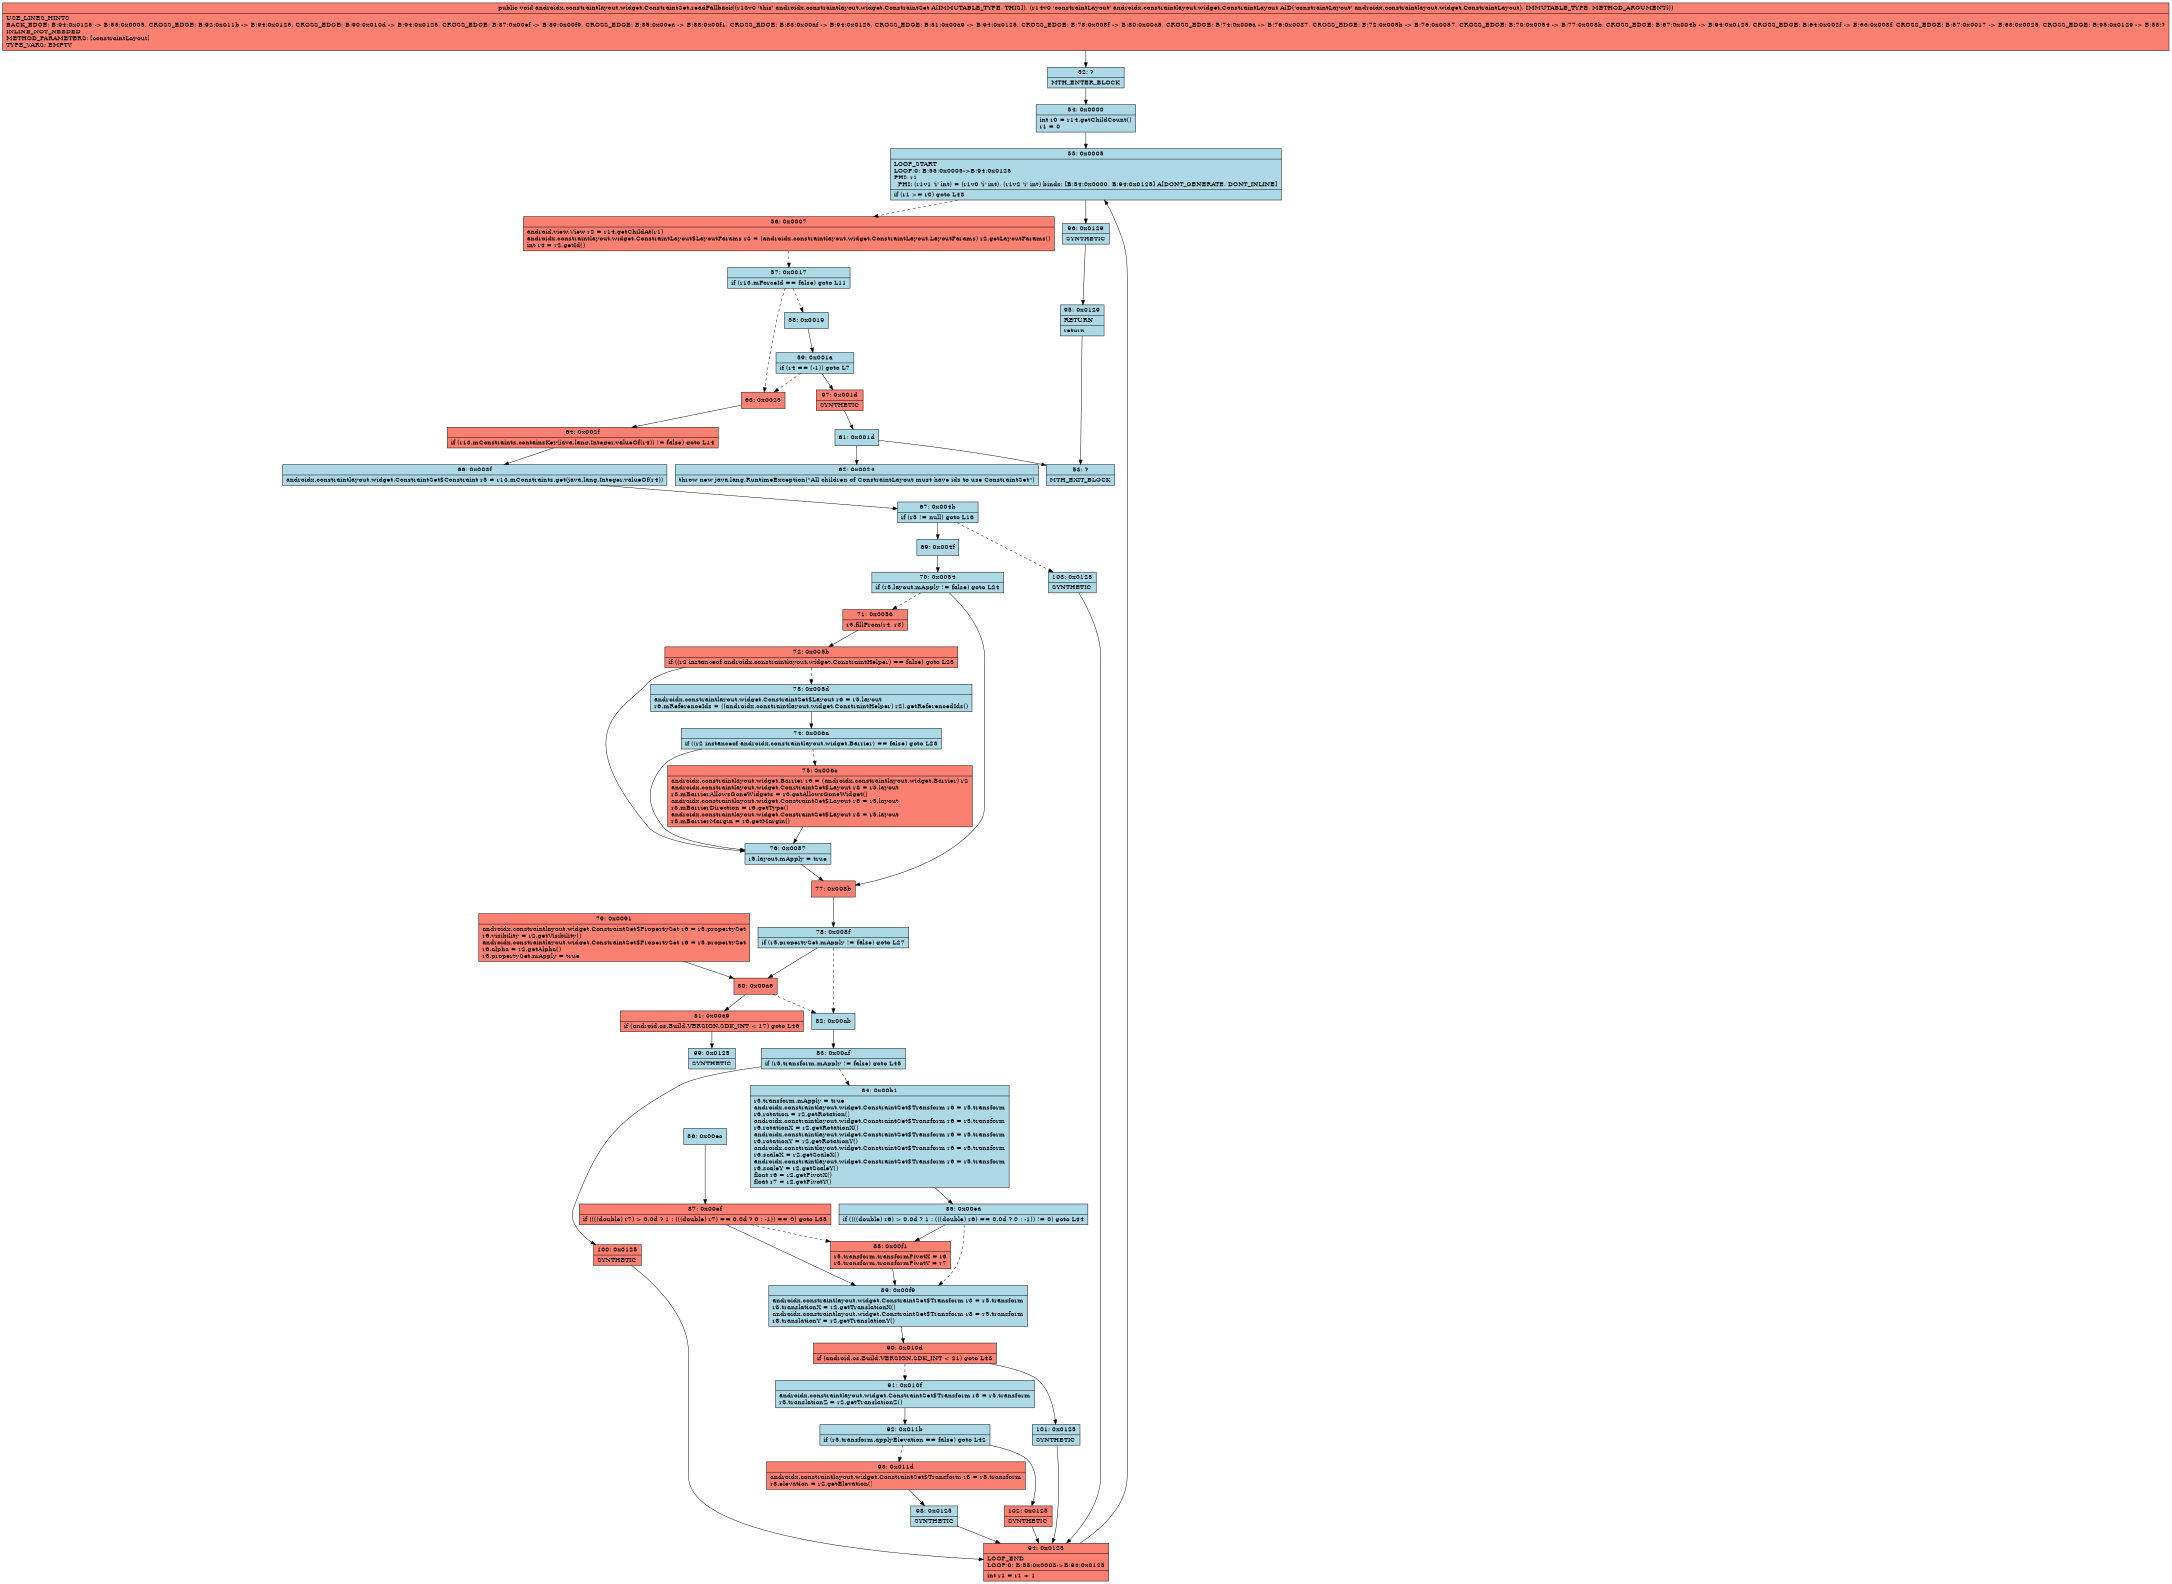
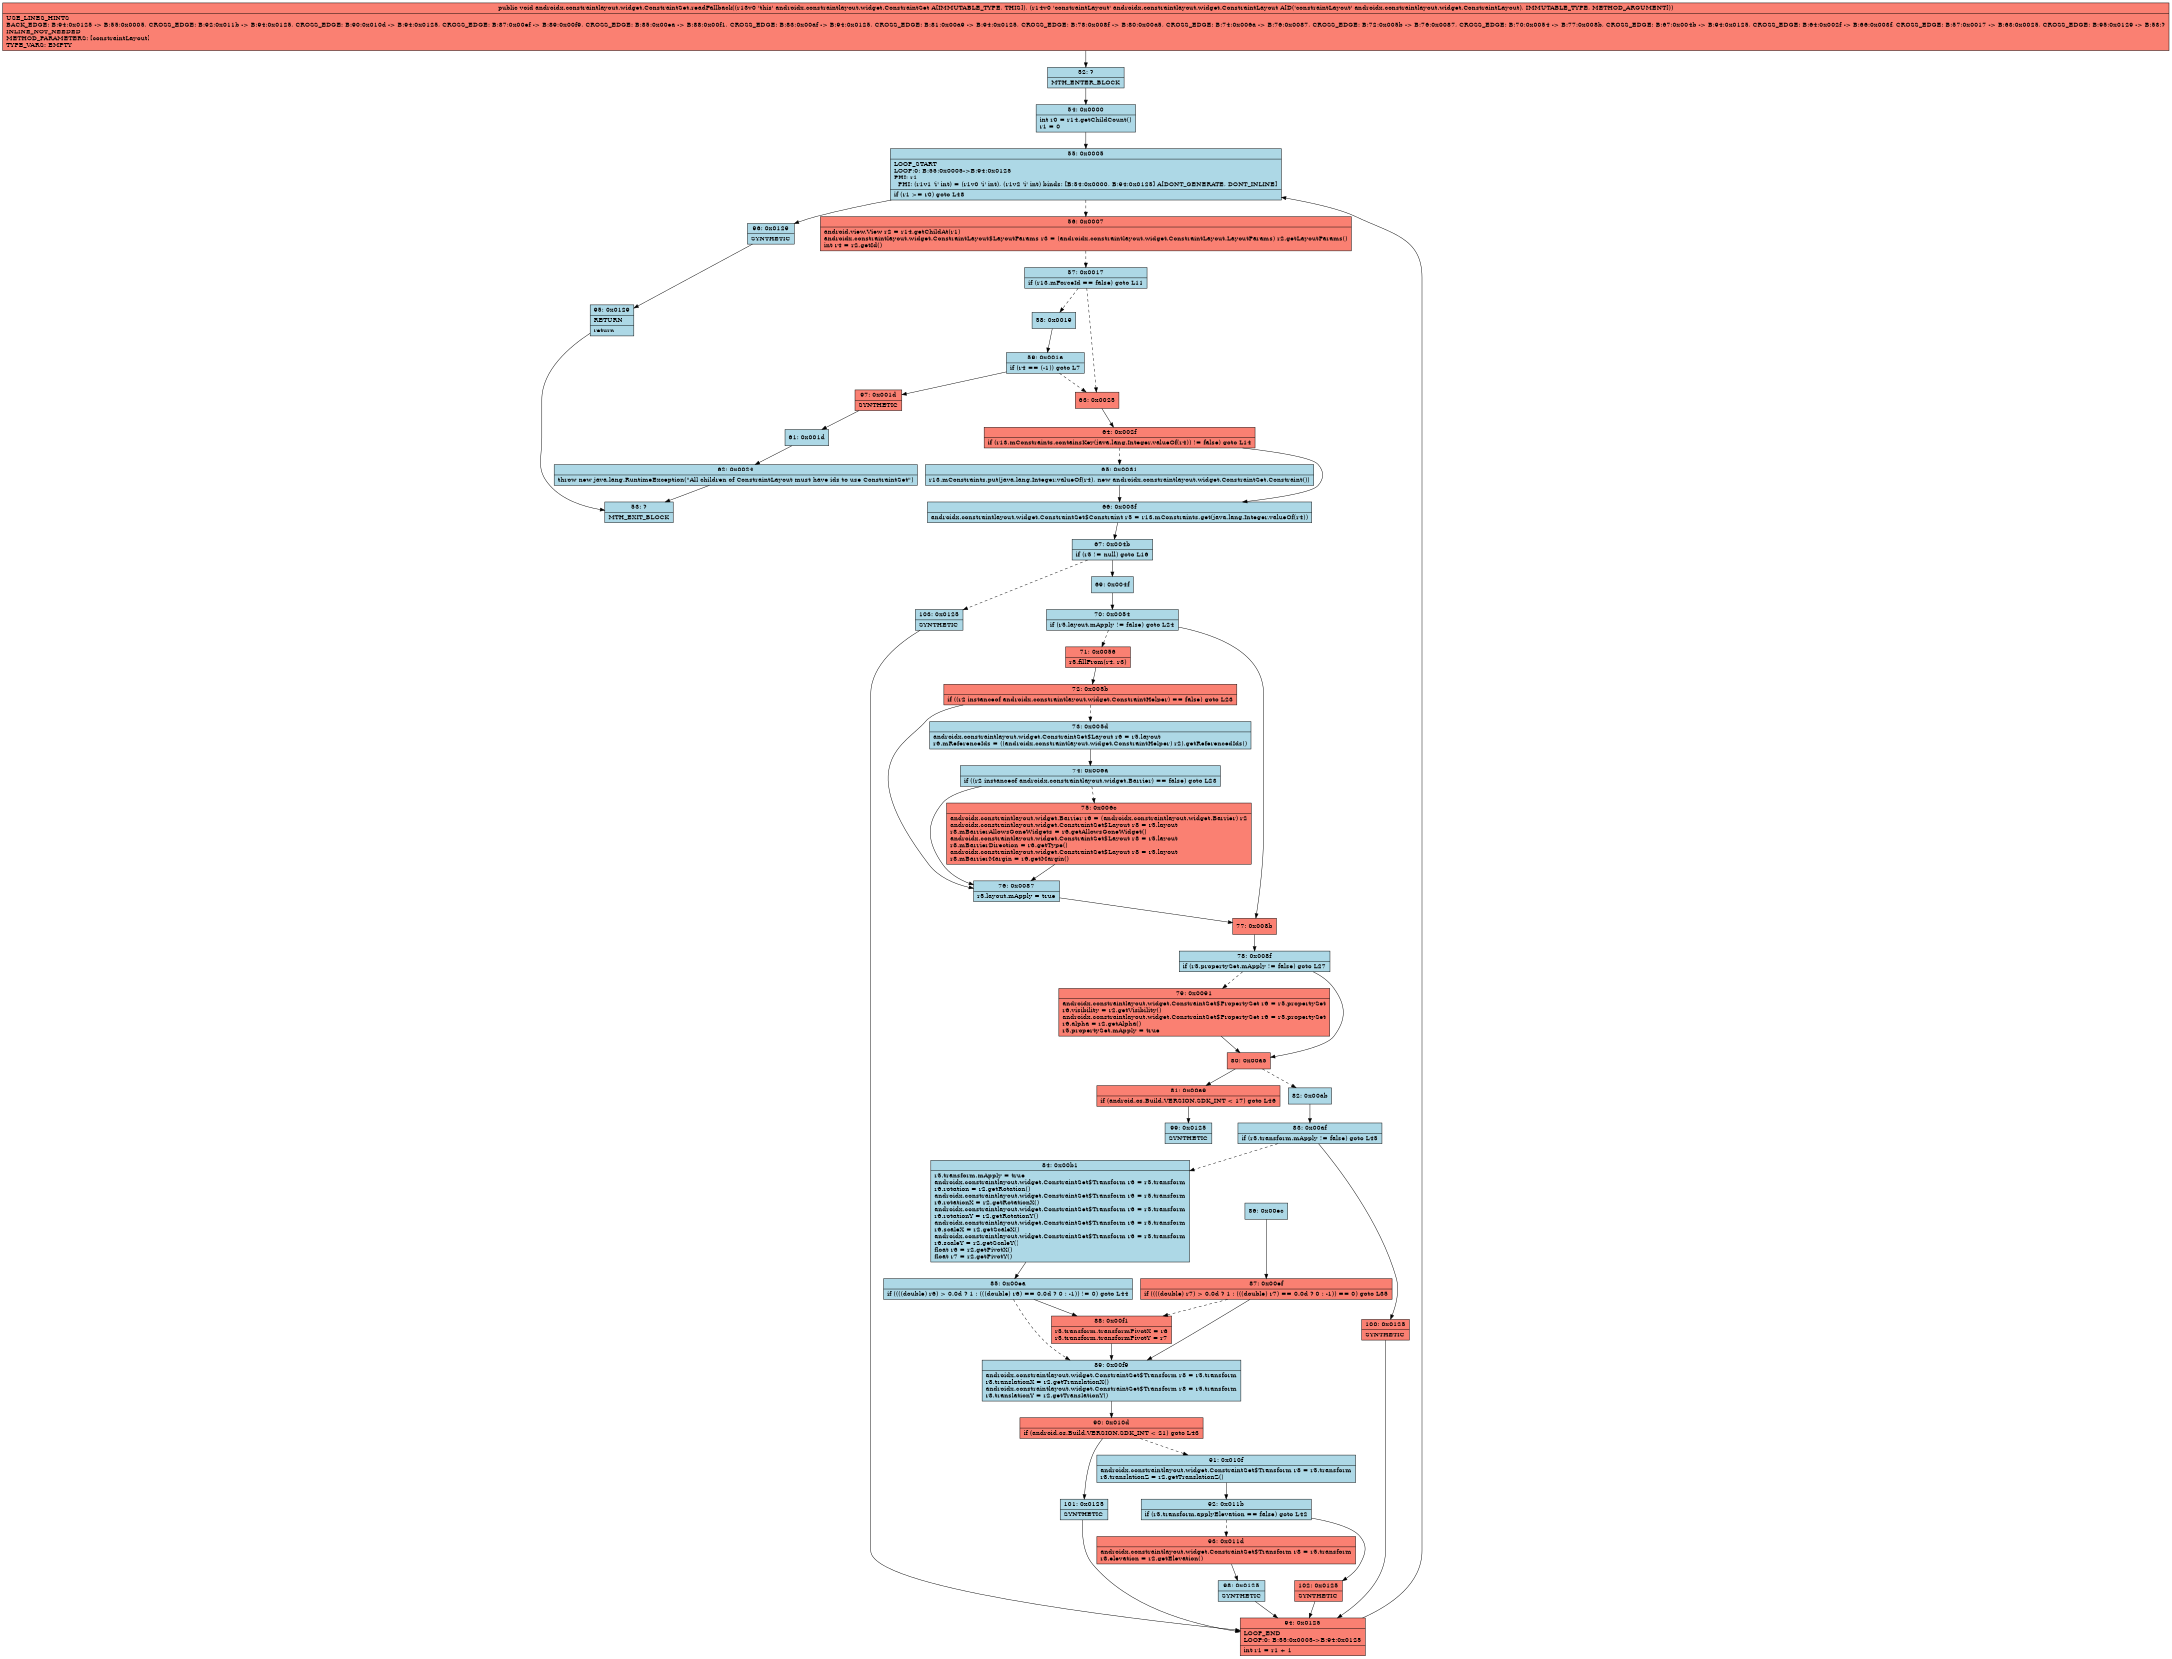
  digraph {
    node [fillcolor=lightblue shape=record style=filled]
    n1 [label="{52\:\ ?|MTH_ENTER_BLOCK\l}"]
    n2 [label="{54\:\ 0x0000|int r0 = r14.getChildCount()\lr1 = 0\l}"]
    n3 [label="{55\:\ 0x0005|LOOP_START\lLOOP:0: B:55:0x0005\-\>B:94:0x0125\lPHI: r1 \l  PHI: (r1v1 'i' int) = (r1v0 'i' int), (r1v2 'i' int) binds: [B:54:0x0000, B:94:0x0125] A[DONT_GENERATE, DONT_INLINE]\l|if (r1 \>= r0) goto L48\l}"]
    n4 [fillcolor=salmon label="{56\:\ 0x0007|android.view.View r2 = r14.getChildAt(r1)\landroidx.constraintlayout.widget.ConstraintLayout$LayoutParams r3 = (androidx.constraintlayout.widget.ConstraintLayout.LayoutParams) r2.getLayoutParams()\lint r4 = r2.getId()\l}"]
    n5 [label="{96\:\ 0x0129|SYNTHETIC\l}"]
    n6 [label="{57\:\ 0x0017|if (r13.mForceId == false) goto L11\l}"]
    n7 [label="{95\:\ 0x0129|RETURN\l|return\l}"]
    n8 [label="{58\:\ 0x0019}"]
    n9 [fillcolor=salmon label="{63\:\ 0x0025}"]
    n10 [label="{59\:\ 0x001a|if (r4 == (\-1)) goto L7\l}"]
    n11 [fillcolor=salmon label="{64\:\ 0x002f|if (r13.mConstraints.containsKey(java.lang.Integer.valueOf(r4)) != false) goto L14\l}"]
    n12 [fillcolor=salmon label="{97\:\ 0x001d|SYNTHETIC\l}"]
    n13 [label="{61\:\ 0x001d}"]
    n14 [label="{62\:\ 0x0024|throw new java.lang.RuntimeException(\"All children of ConstraintLayout must have ids to use ConstraintSet\")\l}"]
    n15 [label="{53\:\ ?|MTH_EXIT_BLOCK\l}"]
+   n16 [label="{65\:\ 0x0031|r13.mConstraints.put(java.lang.Integer.valueOf(r4), new androidx.constraintlayout.widget.ConstraintSet.Constraint())\l}"]
    n17 [label="{66\:\ 0x003f|androidx.constraintlayout.widget.ConstraintSet$Constraint r5 = r13.mConstraints.get(java.lang.Integer.valueOf(r4))\l}"]
    n18 [label="{67\:\ 0x004b|if (r5 != null) goto L16\l}"]
    n19 [label="{69\:\ 0x004f}"]
    n20 [label="{103\:\ 0x0125|SYNTHETIC\l}"]
    n21 [label="{70\:\ 0x0054|if (r5.layout.mApply != false) goto L24\l}"]
    n22 [fillcolor=salmon label="{94\:\ 0x0125|LOOP_END\lLOOP:0: B:55:0x0005\-\>B:94:0x0125\l|int r1 = r1 + 1\l}"]
    n23 [fillcolor=salmon label="{71\:\ 0x0056|r5.fillFrom(r4, r3)\l}"]
    n24 [fillcolor=salmon label="{77\:\ 0x008b}"]
    n25 [fillcolor=salmon label="{72\:\ 0x005b|if ((r2 instanceof androidx.constraintlayout.widget.ConstraintHelper) == false) goto L23\l}"]
    n26 [label="{78\:\ 0x008f|if (r5.propertySet.mApply != false) goto L27\l}"]
    n27 [label="{73\:\ 0x005d|androidx.constraintlayout.widget.ConstraintSet$Layout r6 = r5.layout\lr6.mReferenceIds = ((androidx.constraintlayout.widget.ConstraintHelper) r2).getReferencedIds()\l}"]
    n28 [label="{76\:\ 0x0087|r5.layout.mApply = true\l}"]
    n29 [label="{74\:\ 0x006a|if ((r2 instanceof androidx.constraintlayout.widget.Barrier) == false) goto L23\l}"]
    n30 [fillcolor=salmon label="{75\:\ 0x006c|androidx.constraintlayout.widget.Barrier r6 = (androidx.constraintlayout.widget.Barrier) r2\landroidx.constraintlayout.widget.ConstraintSet$Layout r8 = r5.layout\lr8.mBarrierAllowsGoneWidgets = r6.getAllowsGoneWidget()\landroidx.constraintlayout.widget.ConstraintSet$Layout r8 = r5.layout\lr8.mBarrierDirection = r6.getType()\landroidx.constraintlayout.widget.ConstraintSet$Layout r8 = r5.layout\lr8.mBarrierMargin = r6.getMargin()\l}"]
    n31 [fillcolor=salmon label="{79\:\ 0x0091|androidx.constraintlayout.widget.ConstraintSet$PropertySet r6 = r5.propertySet\lr6.visibility = r2.getVisibility()\landroidx.constraintlayout.widget.ConstraintSet$PropertySet r6 = r5.propertySet\lr6.alpha = r2.getAlpha()\lr5.propertySet.mApply = true\l}"]
    n32 [fillcolor=salmon label="{80\:\ 0x00a5}"]
    n33 [fillcolor=salmon label="{81\:\ 0x00a9|if (android.os.Build.VERSION.SDK_INT \< 17) goto L46\l}"]
    n34 [label="{82\:\ 0x00ab}"]
    n35 [label="{99\:\ 0x0125|SYNTHETIC\l}"]
    n36 [label="{83\:\ 0x00af|if (r5.transform.mApply != false) goto L45\l}"]
    n37 [label="{84\:\ 0x00b1|r5.transform.mApply = true\landroidx.constraintlayout.widget.ConstraintSet$Transform r6 = r5.transform\lr6.rotation = r2.getRotation()\landroidx.constraintlayout.widget.ConstraintSet$Transform r6 = r5.transform\lr6.rotationX = r2.getRotationX()\landroidx.constraintlayout.widget.ConstraintSet$Transform r6 = r5.transform\lr6.rotationY = r2.getRotationY()\landroidx.constraintlayout.widget.ConstraintSet$Transform r6 = r5.transform\lr6.scaleX = r2.getScaleX()\landroidx.constraintlayout.widget.ConstraintSet$Transform r6 = r5.transform\lr6.scaleY = r2.getScaleY()\lfloat r6 = r2.getPivotX()\lfloat r7 = r2.getPivotY()\l}"]
    n38 [fillcolor=salmon label="{100\:\ 0x0125|SYNTHETIC\l}"]
    n39 [label="{85\:\ 0x00ea|if ((((double) r6) \> 0.0d ? 1 : (((double) r6) == 0.0d ? 0 : \-1)) != 0) goto L44\l}"]
    n40 [fillcolor=salmon label="{88\:\ 0x00f1|r5.transform.transformPivotX = r6\lr5.transform.transformPivotY = r7\l}"]
    n41 [label="{89\:\ 0x00f9|androidx.constraintlayout.widget.ConstraintSet$Transform r8 = r5.transform\lr8.translationX = r2.getTranslationX()\landroidx.constraintlayout.widget.ConstraintSet$Transform r8 = r5.transform\lr8.translationY = r2.getTranslationY()\l}"]
    n42 [label="{86\:\ 0x00ec}"]
    n43 [fillcolor=salmon label="{87\:\ 0x00ef|if ((((double) r7) \> 0.0d ? 1 : (((double) r7) == 0.0d ? 0 : \-1)) == 0) goto L35\l}"]
    n44 [fillcolor=salmon label="{90\:\ 0x010d|if (android.os.Build.VERSION.SDK_INT \< 21) goto L43\l}"]
    n45 [label="{91\:\ 0x010f|androidx.constraintlayout.widget.ConstraintSet$Transform r8 = r5.transform\lr8.translationZ = r2.getTranslationZ()\l}"]
    n46 [label="{101\:\ 0x0125|SYNTHETIC\l}"]
    n47 [label="{92\:\ 0x011b|if (r5.transform.applyElevation == false) goto L42\l}"]
    n48 [fillcolor=salmon label="{93\:\ 0x011d|androidx.constraintlayout.widget.ConstraintSet$Transform r8 = r5.transform\lr8.elevation = r2.getElevation()\l}"]
    n49 [fillcolor=salmon label="{102\:\ 0x0125|SYNTHETIC\l}"]
    n50 [label="{98\:\ 0x0125|SYNTHETIC\l}"]
    n51 [fillcolor=salmon label="{public void androidx.constraintlayout.widget.ConstraintSet.readFallback((r13v0 'this' androidx.constraintlayout.widget.ConstraintSet A[IMMUTABLE_TYPE, THIS]), (r14v0 'constraintLayout' androidx.constraintlayout.widget.ConstraintLayout A[D('constraintLayout' androidx.constraintlayout.widget.ConstraintLayout), IMMUTABLE_TYPE, METHOD_ARGUMENT]))  | USE_LINES_HINTS\lBACK_EDGE: B:94:0x0125 \-\> B:55:0x0005, CROSS_EDGE: B:92:0x011b \-\> B:94:0x0125, CROSS_EDGE: B:90:0x010d \-\> B:94:0x0125, CROSS_EDGE: B:87:0x00ef \-\> B:89:0x00f9, CROSS_EDGE: B:85:0x00ea \-\> B:88:0x00f1, CROSS_EDGE: B:83:0x00af \-\> B:94:0x0125, CROSS_EDGE: B:81:0x00a9 \-\> B:94:0x0125, CROSS_EDGE: B:78:0x008f \-\> B:80:0x00a5, CROSS_EDGE: B:74:0x006a \-\> B:76:0x0087, CROSS_EDGE: B:72:0x005b \-\> B:76:0x0087, CROSS_EDGE: B:70:0x0054 \-\> B:77:0x008b, CROSS_EDGE: B:67:0x004b \-\> B:94:0x0125, CROSS_EDGE: B:64:0x002f \-\> B:66:0x003f, CROSS_EDGE: B:57:0x0017 \-\> B:63:0x0025, CROSS_EDGE: B:95:0x0129 \-\> B:53:?\lINLINE_NOT_NEEDED\lMETHOD_PARAMETERS: [constraintLayout]\lTYPE_VARS: EMPTY\l}"]
    n1 -> n2
    n2 -> n3
    n3 -> n4 [style=dashed]
    n3 -> n5
    n4 -> n6 [style=dashed]
    n5 -> n7
    n6 -> n8 [style=dashed]
    n6 -> n9 [style=dashed]
    n7 -> n15
    n8 -> n10
    n9 -> n11
    n10 -> n9 [style=dashed]
    n10 -> n12
+   n11 -> n16 [style=dashed]
    n11 -> n17
    n12 -> n13
    n13 -> n14
-   n13 -> n15
+   n14 -> n15
+   n16 -> n17
    n17 -> n18
    n18 -> n19
    n18 -> n20 [style=dashed]
    n19 -> n21
    n20 -> n22
    n21 -> n23 [style=dashed]
    n21 -> n24
    n22 -> n3
    n23 -> n25
    n24 -> n26
    n25 -> n27 [style=dashed]
    n25 -> n28
-   n26 -> n34 [style=dashed]
+   n26 -> n31 [style=dashed]
    n26 -> n32
    n27 -> n29
    n28 -> n24
    n29 -> n28
    n29 -> n30 [style=dashed]
    n30 -> n28
    n31 -> n32
    n32 -> n33
    n32 -> n34 [style=dashed]
    n33 -> n35
    n34 -> n36
    n36 -> n37 [style=dashed]
    n36 -> n38
    n37 -> n39
    n38 -> n22
    n39 -> n40
    n39 -> n41 [style=dashed]
    n40 -> n41
    n41 -> n44
    n42 -> n43
    n43 -> n40 [style=dashed]
    n43 -> n41
    n44 -> n45 [style=dashed]
    n44 -> n46
    n45 -> n47
    n46 -> n22
    n47 -> n48 [style=dashed]
    n47 -> n49
    n48 -> n50
    n49 -> n22
    n50 -> n22
    n51 -> n1
  }
